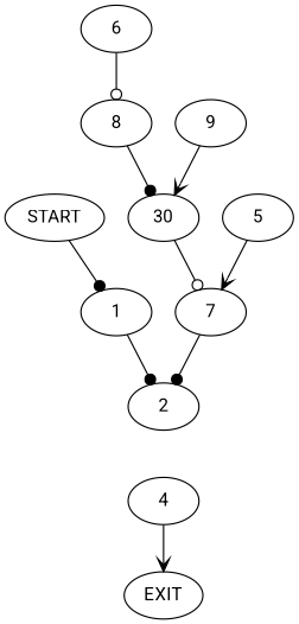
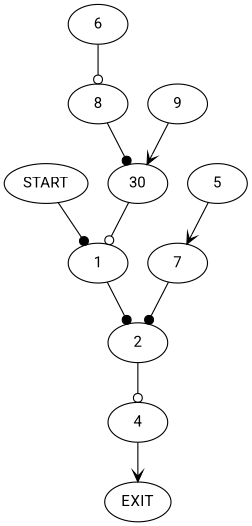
  digraph {
    fontname=Roboto
    node [fontname=Roboto]
    edge [arrowhead=dot fontname=Roboto]
    n1 [label=START]
    1
    2
    n4 [label=EXIT]
    4
    5
    7
    6
    8
    n10 [label=30]
    9
    n1 -> 1
    1 -> 2
+   2 -> 4 [arrowhead=odot]
    4 -> n4 [arrowhead=vee]
    5 -> 7 [arrowhead=vee]
    7 -> 2
    6 -> 8 [arrowhead=odot]
    8 -> n10
-   n10 -> 7 [arrowhead=odot]
+   n10 -> 1 [arrowhead=odot]
    9 -> n10 [arrowhead=vee]
  }
